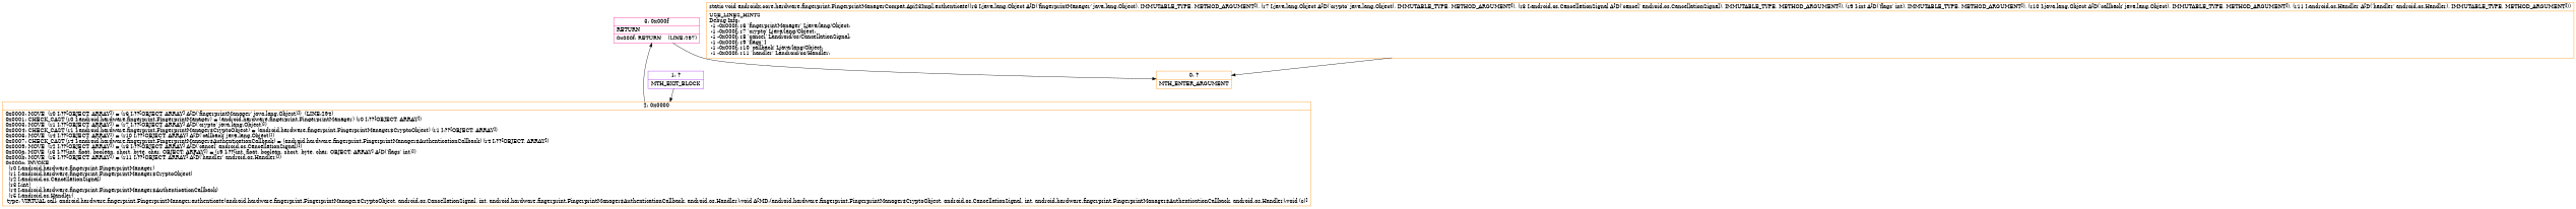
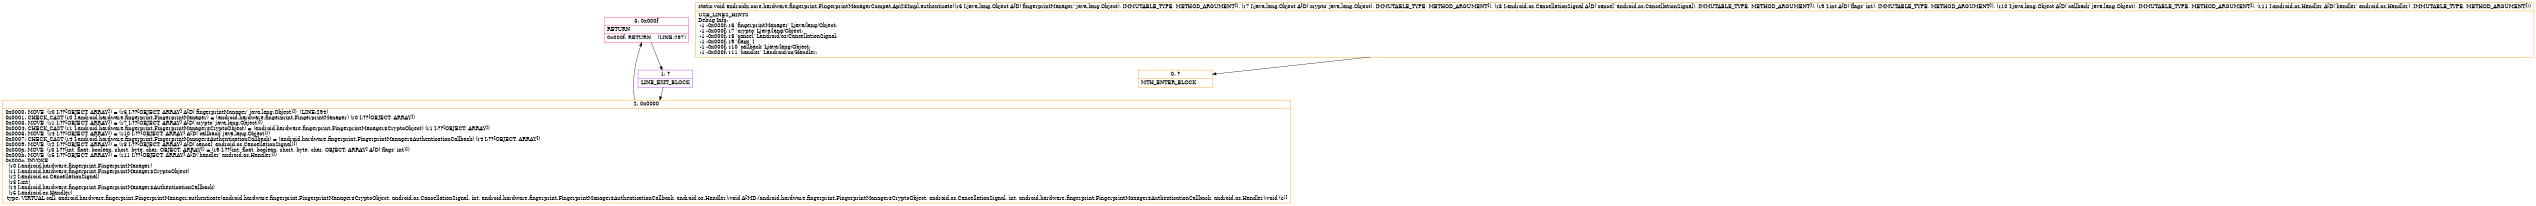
  digraph {
    node [color=darkorange shape=record]
-   n1 [label="{0\:\ ?|MTH_ENTER_ARGUMENT\l}"]
+   n1 [label="{0\:\ ?|MTH_ENTER_BLOCK\l}"]
    n2 [label="{2\:\ 0x0000|0x0000: MOVE  (r0 I:??[OBJECT, ARRAY]) = (r6 I:??[OBJECT, ARRAY] A[D('fingerprintManager' java.lang.Object)])  (LINE:294)\l0x0001: CHECK_CAST (r0 I:android.hardware.fingerprint.FingerprintManager) = (android.hardware.fingerprint.FingerprintManager) (r0 I:??[OBJECT, ARRAY]) \l0x0003: MOVE  (r1 I:??[OBJECT, ARRAY]) = (r7 I:??[OBJECT, ARRAY] A[D('crypto' java.lang.Object)]) \l0x0004: CHECK_CAST (r1 I:android.hardware.fingerprint.FingerprintManager$CryptoObject) = (android.hardware.fingerprint.FingerprintManager$CryptoObject) (r1 I:??[OBJECT, ARRAY]) \l0x0006: MOVE  (r4 I:??[OBJECT, ARRAY]) = (r10 I:??[OBJECT, ARRAY] A[D('callback' java.lang.Object)]) \l0x0007: CHECK_CAST (r4 I:android.hardware.fingerprint.FingerprintManager$AuthenticationCallback) = (android.hardware.fingerprint.FingerprintManager$AuthenticationCallback) (r4 I:??[OBJECT, ARRAY]) \l0x0009: MOVE  (r2 I:??[OBJECT, ARRAY]) = (r8 I:??[OBJECT, ARRAY] A[D('cancel' android.os.CancellationSignal)]) \l0x000a: MOVE  (r3 I:??[int, float, boolean, short, byte, char, OBJECT, ARRAY]) = (r9 I:??[int, float, boolean, short, byte, char, OBJECT, ARRAY] A[D('flags' int)]) \l0x000b: MOVE  (r5 I:??[OBJECT, ARRAY]) = (r11 I:??[OBJECT, ARRAY] A[D('handler' android.os.Handler)]) \l0x000c: INVOKE  \l  (r0 I:android.hardware.fingerprint.FingerprintManager)\l  (r1 I:android.hardware.fingerprint.FingerprintManager$CryptoObject)\l  (r2 I:android.os.CancellationSignal)\l  (r3 I:int)\l  (r4 I:android.hardware.fingerprint.FingerprintManager$AuthenticationCallback)\l  (r5 I:android.os.Handler)\l type: VIRTUAL call: android.hardware.fingerprint.FingerprintManager.authenticate(android.hardware.fingerprint.FingerprintManager$CryptoObject, android.os.CancellationSignal, int, android.hardware.fingerprint.FingerprintManager$AuthenticationCallback, android.os.Handler):void A[MD:(android.hardware.fingerprint.FingerprintManager$CryptoObject, android.os.CancellationSignal, int, android.hardware.fingerprint.FingerprintManager$AuthenticationCallback, android.os.Handler):void (c)]\l}"]
    n3 [color=deeppink label="{3\:\ 0x000f|RETURN\l|0x000f: RETURN    (LINE:297)\l}"]
-   n4 [color=purple label="{1\:\ ?|MTH_EXIT_BLOCK\l}"]
+   n4 [color=purple label="{1\:\ ?|LINE_EXIT_BLOCK\l}"]
    n5 [label="{static void androidx.core.hardware.fingerprint.FingerprintManagerCompat.Api23Impl.authenticate((r6 I:java.lang.Object A[D('fingerprintManager' java.lang.Object), IMMUTABLE_TYPE, METHOD_ARGUMENT]), (r7 I:java.lang.Object A[D('crypto' java.lang.Object), IMMUTABLE_TYPE, METHOD_ARGUMENT]), (r8 I:android.os.CancellationSignal A[D('cancel' android.os.CancellationSignal), IMMUTABLE_TYPE, METHOD_ARGUMENT]), (r9 I:int A[D('flags' int), IMMUTABLE_TYPE, METHOD_ARGUMENT]), (r10 I:java.lang.Object A[D('callback' java.lang.Object), IMMUTABLE_TYPE, METHOD_ARGUMENT]), (r11 I:android.os.Handler A[D('handler' android.os.Handler), IMMUTABLE_TYPE, METHOD_ARGUMENT]))  | USE_LINES_HINTS\lDebug Info:\l  \-1 \-0x000f: r6 'fingerprintManager' Ljava\/lang\/Object;\l  \-1 \-0x000f: r7 'crypto' Ljava\/lang\/Object;\l  \-1 \-0x000f: r8 'cancel' Landroid\/os\/CancellationSignal;\l  \-1 \-0x000f: r9 'flags' I\l  \-1 \-0x000f: r10 'callback' Ljava\/lang\/Object;\l  \-1 \-0x000f: r11 'handler' Landroid\/os\/Handler;\l}"]
    n2 -> n3
-   n3 -> n1
+   n3 -> n4
    n4 -> n2
    n5 -> n1
  }
